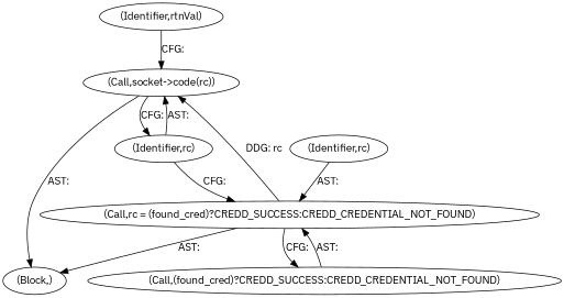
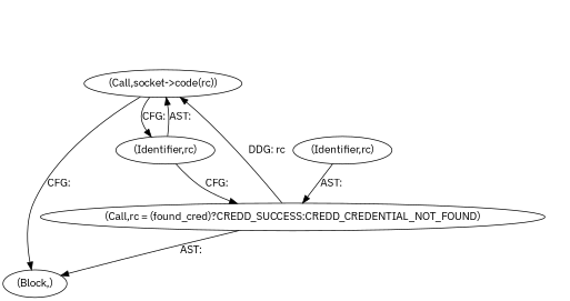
  digraph {
    fontname="IBM Plex Sans"
    node [fontname="IBM Plex Sans"]
    edge [fontname="IBM Plex Sans"]
    n1 [label="(Call,socket->code(rc))"]
    n2 [label="(Block,)"]
    n3 [label="(Identifier,rc)"]
    n4 [label="(Call,rc = (found_cred)?CREDD_SUCCESS:CREDD_CREDENTIAL_NOT_FOUND)"]
-   n5 [label="(Call,(found_cred)?CREDD_SUCCESS:CREDD_CREDENTIAL_NOT_FOUND)"]
    n6 [label="(Identifier,rc)"]
-   n7 [label="(Identifier,rtnVal)"]
-   n1 -> n2 [label="AST: "]
+   n1 -> n2 [label="CFG: "]
    n1 -> n3 [label="CFG: "]
    n3 -> n1 [label="AST: "]
    n3 -> n4 [label="CFG: "]
    n4 -> n1 [label="DDG: rc"]
    n4 -> n2 [label="AST: "]
-   n4 -> n5 [label="CFG: "]
-   n5 -> n4 [label="AST: "]
    n6 -> n4 [label="AST: "]
-   n7 -> n1 [label="CFG: "]
  }
